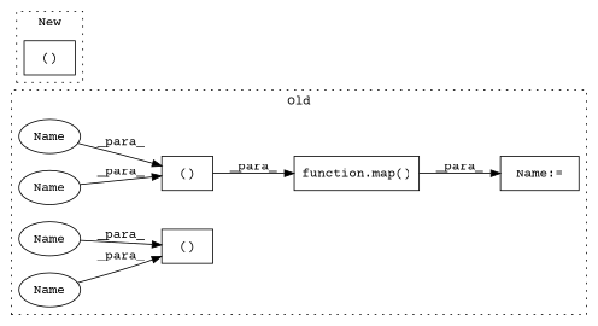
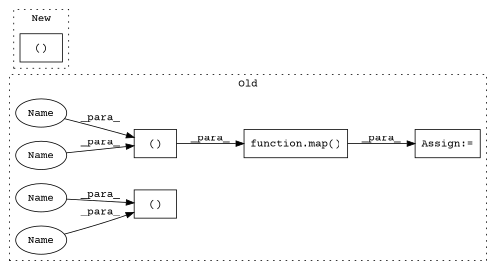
  digraph {
    rankdir=LR
    fontname="Courier Prime"
    node [a=87 l=11 shape=box fontname="Courier Prime"]
    edge [fontname="Courier Prime"]
    n1 [a=75 l="4,1" label="function.map()" s="9907,9946"]
    n2 [a=54 label="()" s=9934]
    n3 [a=54 label="()" s=9863]
-   n4 [a=68 l=14 label="Name:=" s=9893]
+   n4 [a=68 l=14 label="Assign:=" s=9893]
    n5 [l=8 label=Name s=9855 shape=ellipse]
    n6 [l=8 label=Name s=9926 shape=ellipse]
    n7 [l=9 label=Name s=9936 shape=ellipse]
    n8 [l=9 label=Name s=9865 shape=ellipse]
    n9 [a=54 l=6 label="()" s=10570]
    subgraph cluster_1 {
      label=Old
      style=dotted
      n1
      n2
      n3
      n4
      n5
      n6
      n7
      n8
    }
    subgraph cluster_2 {
      label=New
      style=dotted
      n9
    }
    n1 -> n4 [label=_para_]
    n2 -> n1 [label=_para_]
    n5 -> n3 [label=_para_]
    n6 -> n2 [label=_para_]
    n7 -> n2 [label=_para_]
    n8 -> n3 [label=_para_]
  }
